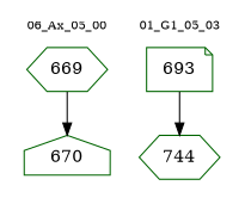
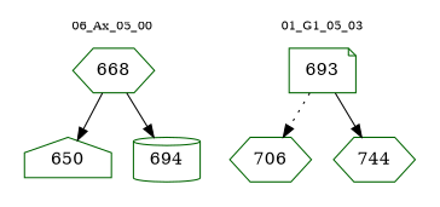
  digraph {
    node [color=darkgreen shape=hexagon]
    edge [color=black style=solid]
-   n1 [label=669]
-   n2 [label=670 shape=house]
+   n1 [label=668]
+   n2 [label=650 shape=house]
+   n3 [label=694 shape=cylinder]
    n4 [label=693 shape=note]
+   n5 [label=706]
    n6 [label=744]
    subgraph cluster_1 {
      color=white
      fontsize=10
      label="06_Ax_05_00"
      n1
      n2
+     n3
    }
    subgraph cluster_2 {
      color=white
      fontsize=10
      label="01_G1_05_03"
      n4
+     n5
      n6
    }
    n1 -> n2
+   n1 -> n3
+   n4 -> n5 [style=dotted]
    n4 -> n6
  }
